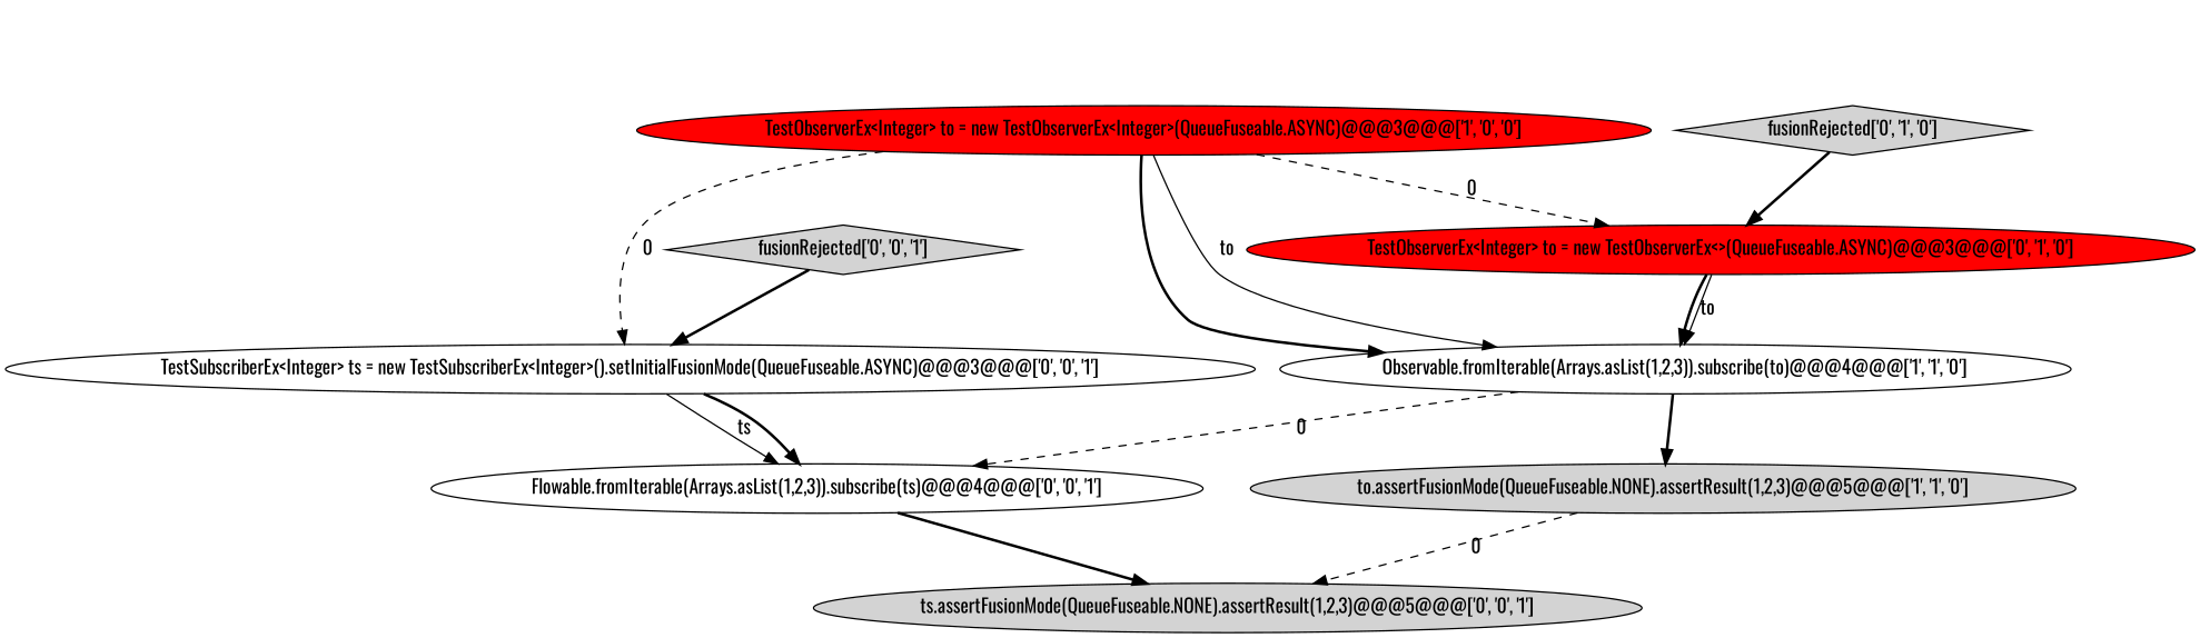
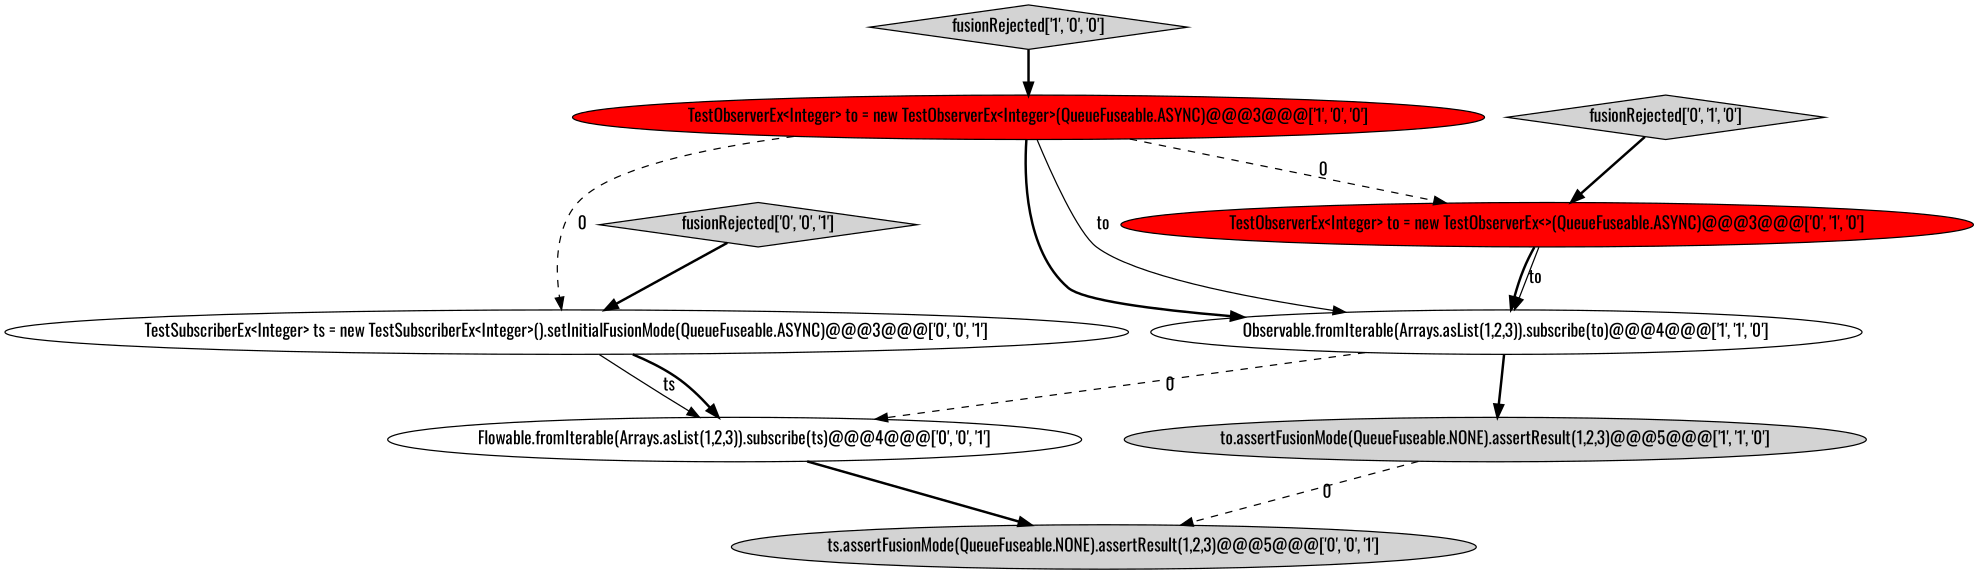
  digraph {
    fontname=Oswald
    node [fillcolor=lightgray shape=ellipse style=filled fontname=Oswald]
    edge [style=bold fontname=Oswald]
    n1 [fillcolor=red label="TestObserverEx<Integer> to = new TestObserverEx<Integer>(QueueFuseable.ASYNC)@@@3@@@['1', '0', '0']"]
    n2 [fillcolor=white label="TestSubscriberEx<Integer> ts = new TestSubscriberEx<Integer>().setInitialFusionMode(QueueFuseable.ASYNC)@@@3@@@['0', '0', '1']"]
    n3 [fillcolor=red label="TestObserverEx<Integer> to = new TestObserverEx<>(QueueFuseable.ASYNC)@@@3@@@['0', '1', '0']"]
    n4 [fillcolor=white label="Observable.fromIterable(Arrays.asList(1,2,3)).subscribe(to)@@@4@@@['1', '1', '0']"]
    n5 [label="fusionRejected['0', '0', '1']" shape=diamond]
    n6 [fillcolor=white label="Flowable.fromIterable(Arrays.asList(1,2,3)).subscribe(ts)@@@4@@@['0', '0', '1']"]
    n7 [label="ts.assertFusionMode(QueueFuseable.NONE).assertResult(1,2,3)@@@5@@@['0', '0', '1']"]
    n8 [label="fusionRejected['0', '1', '0']" shape=diamond]
+   n9 [label="fusionRejected['1', '0', '0']" shape=diamond]
    n10 [label="to.assertFusionMode(QueueFuseable.NONE).assertResult(1,2,3)@@@5@@@['1', '1', '0']"]
    n1 -> n2 [label=0 style=dashed]
    n1 -> n3 [label=0 style=dashed]
    n1 -> n4
    n1 -> n4 [label=to style=solid]
    n2 -> n6 [label=ts style=solid]
    n2 -> n6
    n3 -> n4
    n3 -> n4 [label=to style=solid]
    n4 -> n6 [label=0 style=dashed]
    n4 -> n10
    n5 -> n2
    n6 -> n7
    n8 -> n3
+   n9 -> n1
    n10 -> n7 [label=0 style=dashed]
  }
